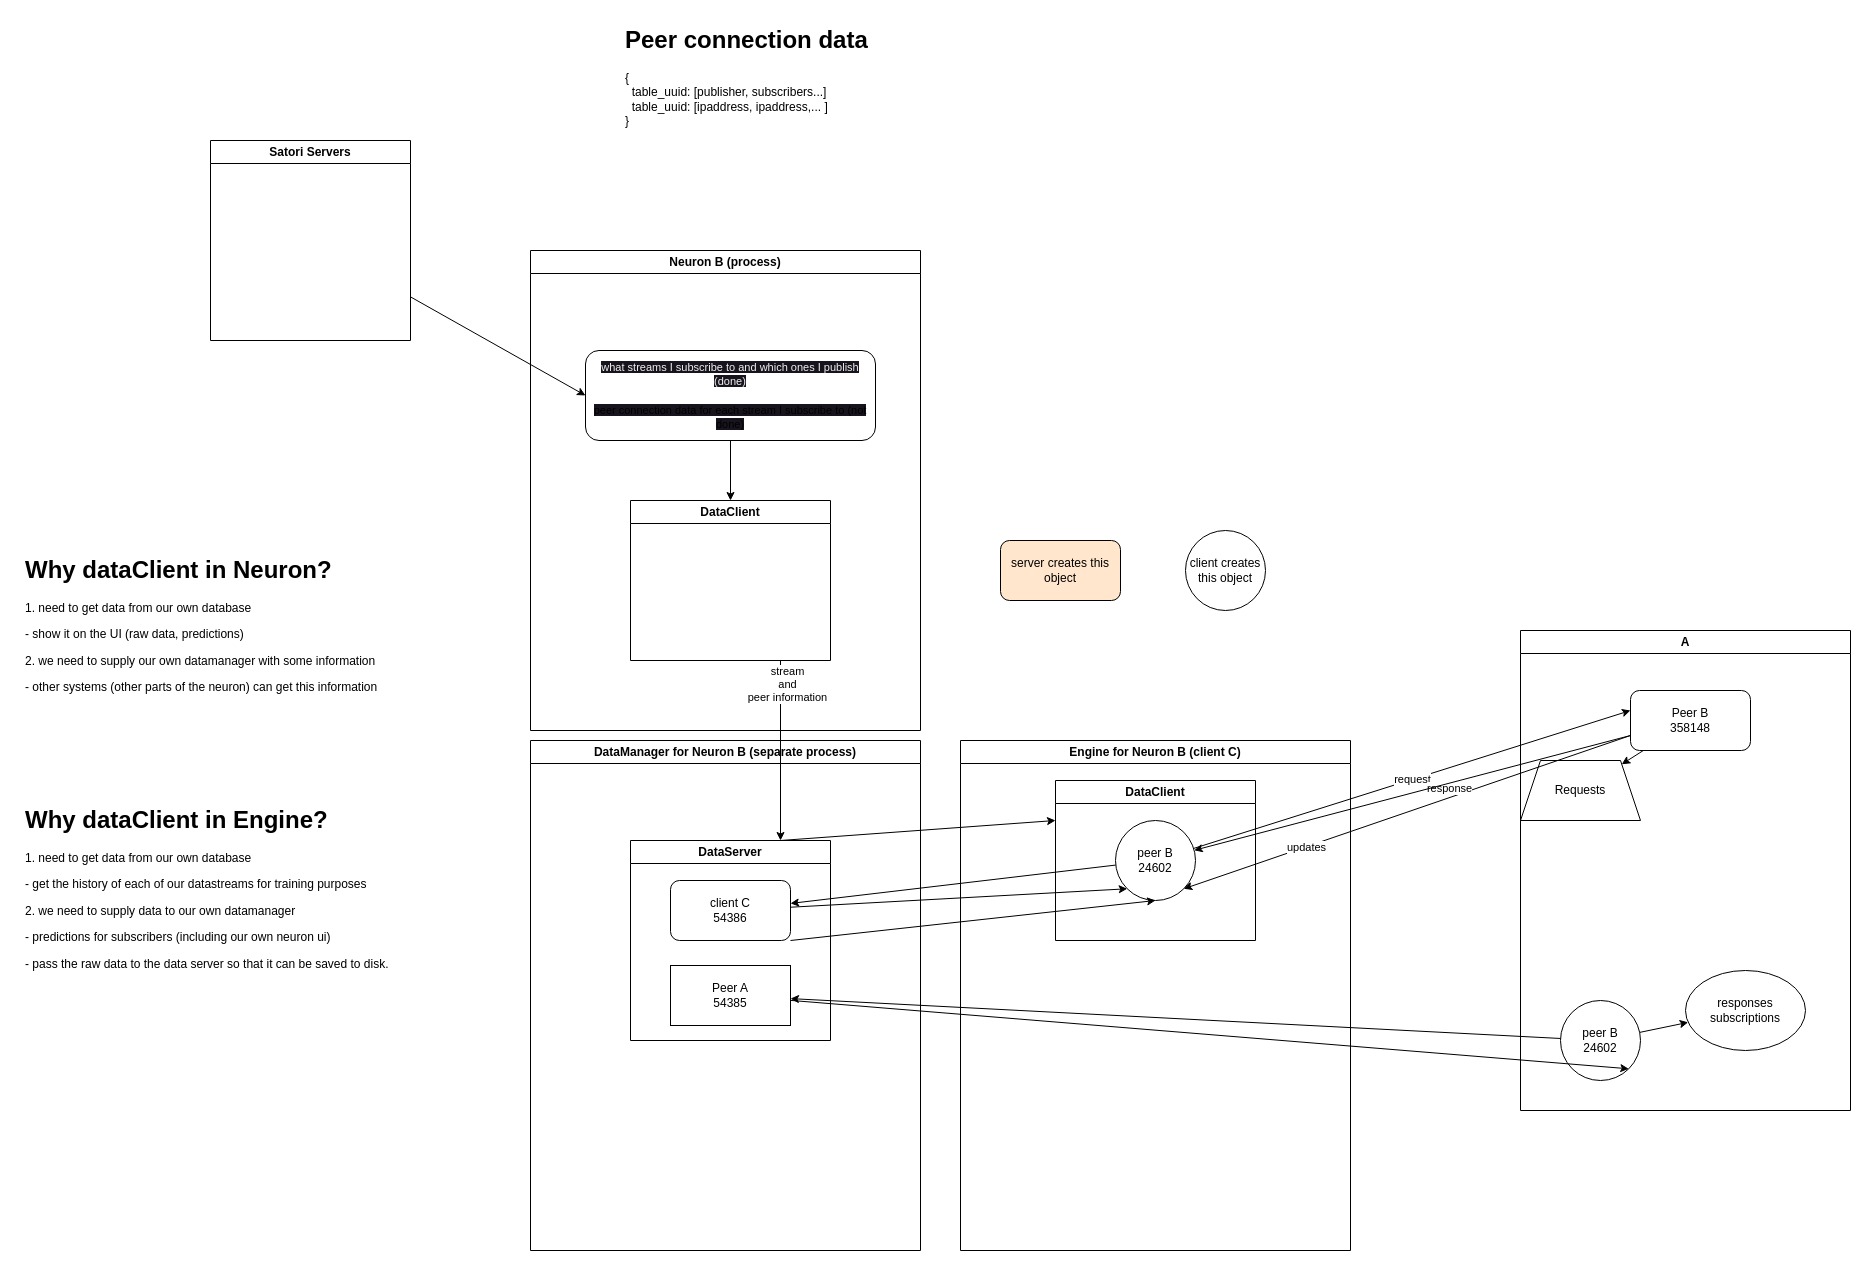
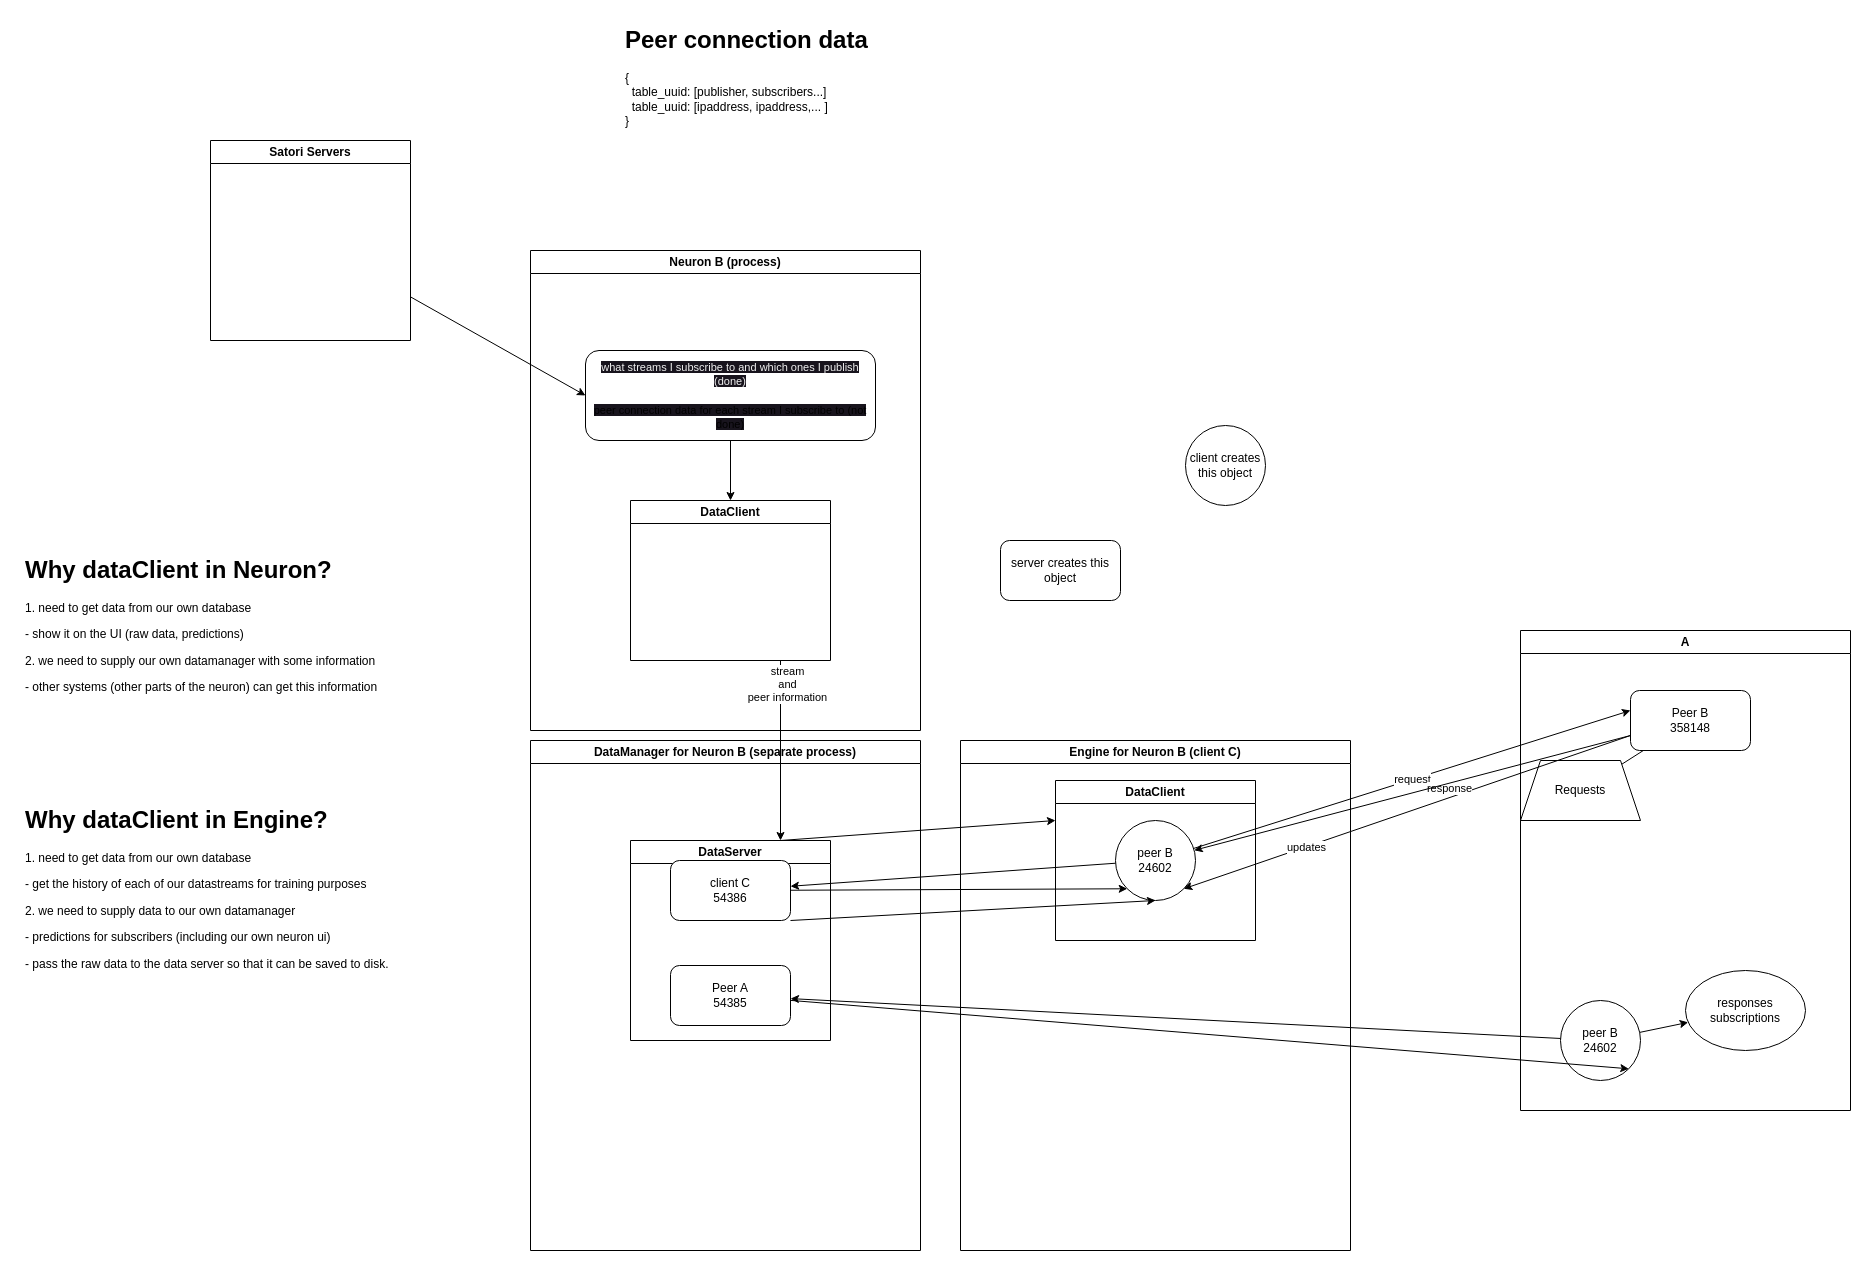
  <mxCell id="0" />
  <mxCell id="1" parent="0" />
  <mxCell id="2" value="A" style="swimlane;whiteSpace=wrap;html=1;" parent="1" vertex="1"><mxGeometry x="1520" y="630" width="330" height="480" as="geometry" /></mxCell>
- <mxCell id="3" style="edgeStyle=none;html=1;" parent="2" source="4" target="8" edge="1"><mxGeometry relative="1" as="geometry" /></mxCell>
+ <mxCell id="3" style="edgeStyle=none;html=1;endArrow=none;" parent="2" source="4" target="8" edge="1"><mxGeometry relative="1" as="geometry" /></mxCell>
  <mxCell id="4" value="Peer B&lt;br&gt;358148" style="rounded=1;whiteSpace=wrap;html=1;" parent="2" vertex="1"><mxGeometry x="110" y="60" width="120" height="60" as="geometry" /></mxCell>
  <mxCell id="5" value="peer B&lt;br&gt;24602" style="ellipse;whiteSpace=wrap;html=1;aspect=fixed;" parent="2" vertex="1"><mxGeometry x="40" y="370" width="80" height="80" as="geometry" /></mxCell>
  <mxCell id="6" value="responses&lt;br&gt;subscriptions" style="ellipse;whiteSpace=wrap;html=1;" parent="2" vertex="1"><mxGeometry x="165" y="340" width="120" height="80" as="geometry" /></mxCell>
  <mxCell id="7" style="edgeStyle=none;html=1;" parent="2" source="5" target="6" edge="1"><mxGeometry relative="1" as="geometry"><mxPoint x="224.375" y="240" as="targetPoint" /></mxGeometry></mxCell>
  <mxCell id="8" value="Requests" style="shape=trapezoid;perimeter=trapezoidPerimeter;whiteSpace=wrap;html=1;fixedSize=1;" parent="2" vertex="1"><mxGeometry y="130" width="120" height="60" as="geometry" /></mxCell>
  <mxCell id="9" value="Neuron B (process)" style="swimlane;whiteSpace=wrap;html=1;" parent="1" vertex="1"><mxGeometry x="530" y="250" width="390" height="480" as="geometry" /></mxCell>
  <mxCell id="10" value="DataClient" style="swimlane;whiteSpace=wrap;html=1;" parent="9" vertex="1"><mxGeometry x="100" y="250" width="200" height="160" as="geometry" /></mxCell>
  <mxCell id="11" style="edgeStyle=none;html=1;entryX=0.5;entryY=0;entryDx=0;entryDy=0;" parent="9" source="12" target="10" edge="1"><mxGeometry relative="1" as="geometry" /></mxCell>
  <mxCell id="12" value="&lt;span style=&quot;color: rgb(240, 240, 240); font-family: Helvetica; font-size: 11px; font-style: normal; font-variant-ligatures: normal; font-variant-caps: normal; font-weight: 400; letter-spacing: normal; orphans: 2; text-align: center; text-indent: 0px; text-transform: none; widows: 2; word-spacing: 0px; -webkit-text-stroke-width: 0px; background-color: rgb(24, 20, 29); text-decoration-thickness: initial; text-decoration-style: initial; text-decoration-color: initial; float: none; display: inline !important;&quot;&gt;what streams I subscribe to and which ones I publish (done)&lt;/span&gt;&lt;br&gt;&lt;br&gt;&lt;span style=&quot;font-size: 11px; background-color: rgb(24, 20, 29);&quot;&gt;peer connection data for each stream I subscribe to (not done)&lt;/span&gt;" style="rounded=1;whiteSpace=wrap;html=1;" parent="9" vertex="1"><mxGeometry x="55" y="100" width="290" height="90" as="geometry" /></mxCell>
  <mxCell id="13" value="request" style="edgeStyle=none;html=1;" parent="1" source="22" edge="1"><mxGeometry relative="1" as="geometry"><mxPoint x="1630" y="710" as="targetPoint" /></mxGeometry></mxCell>
- <mxCell id="14" value="client creates this object" style="ellipse;whiteSpace=wrap;html=1;aspect=fixed;" parent="1" vertex="1"><mxGeometry x="1185" y="530" width="80" height="80" as="geometry" /></mxCell>
- <mxCell id="15" value="server creates this object" style="rounded=1;whiteSpace=wrap;html=1;fillColor=#ffe6cc;" parent="1" vertex="1"><mxGeometry x="1000" width="120" height="60" as="geometry" y="540" /></mxCell>
+ <mxCell id="14" value="client creates this object" style="ellipse;whiteSpace=wrap;html=1;aspect=fixed;" parent="1" vertex="1"><mxGeometry x="1185" y="425" width="80" height="80" as="geometry" /></mxCell>
+ <mxCell id="15" value="server creates this object" style="rounded=1;whiteSpace=wrap;html=1;" parent="1" vertex="1"><mxGeometry x="1000" width="120" height="60" as="geometry" y="540" /></mxCell>
  <mxCell id="16" value="response" style="edgeStyle=none;html=1;entryX=1;entryY=1;entryDx=0;entryDy=0;exitX=0;exitY=0.75;exitDx=0;exitDy=0;" parent="1" source="4" target="22" edge="1"><mxGeometry x="-0.202" y="-8" relative="1" as="geometry"><mxPoint x="600" y="770" as="targetPoint" /><mxPoint x="-1" as="offset" /></mxGeometry></mxCell>
  <mxCell id="17" style="edgeStyle=none;html=1;" parent="1" source="5" target="29" edge="1"><mxGeometry relative="1" as="geometry" /></mxCell>
  <mxCell id="18" style="edgeStyle=none;html=1;entryX=1;entryY=1;entryDx=0;entryDy=0;" parent="1" source="29" target="5" edge="1"><mxGeometry relative="1" as="geometry" /></mxCell>
  <mxCell id="19" value="updates" style="edgeStyle=none;html=1;exitX=0;exitY=0.75;exitDx=0;exitDy=0;" parent="1" source="4" target="22" edge="1"><mxGeometry x="0.517" y="26" relative="1" as="geometry"><mxPoint as="offset" /></mxGeometry></mxCell>
  <mxCell id="20" value="Engine for Neuron B (client C)" style="swimlane;whiteSpace=wrap;html=1;" parent="1" vertex="1"><mxGeometry x="960" y="740" width="390" height="510" as="geometry" /></mxCell>
  <mxCell id="21" value="DataClient" style="swimlane;whiteSpace=wrap;html=1;" vertex="1" parent="20"><mxGeometry x="95" y="40" width="200" height="160" as="geometry" /></mxCell>
  <mxCell id="22" value="peer B&lt;br&gt;24602" style="ellipse;whiteSpace=wrap;html=1;aspect=fixed;" parent="21" vertex="1"><mxGeometry x="60" y="40" width="80" height="80" as="geometry" /></mxCell>
  <mxCell id="23" style="edgeStyle=none;html=1;" parent="1" source="22" target="28" edge="1"><mxGeometry relative="1" as="geometry" /></mxCell>
  <mxCell id="24" style="edgeStyle=none;html=1;entryX=0;entryY=1;entryDx=0;entryDy=0;" parent="1" source="28" target="22" edge="1"><mxGeometry relative="1" as="geometry" /></mxCell>
  <mxCell id="25" style="edgeStyle=none;html=1;entryX=0.5;entryY=1;entryDx=0;entryDy=0;exitX=1;exitY=1;exitDx=0;exitDy=0;" parent="1" source="28" target="22" edge="1"><mxGeometry relative="1" as="geometry" /></mxCell>
  <mxCell id="26" value="DataManager for Neuron B (separate process)" style="swimlane;whiteSpace=wrap;html=1;" parent="1" vertex="1"><mxGeometry x="530" y="740" width="390" height="510" as="geometry" /></mxCell>
  <mxCell id="27" value="DataServer" style="swimlane;whiteSpace=wrap;html=1;" parent="26" vertex="1"><mxGeometry x="100" y="100" width="200" height="200" as="geometry" /></mxCell>
- <mxCell id="28" value="client C&lt;br&gt;54386" style="rounded=1;whiteSpace=wrap;html=1;" parent="27" vertex="1"><mxGeometry x="40" y="40" width="120" height="60" as="geometry" /></mxCell>
- <mxCell id="29" value="Peer A&lt;br&gt;54385" style="whiteSpace=wrap;html=1;rounded=0;" parent="27" vertex="1"><mxGeometry x="40" y="125" width="120" height="60" as="geometry" /></mxCell>
+ <mxCell id="28" value="client C&lt;br&gt;54386" style="rounded=1;whiteSpace=wrap;html=1;" parent="27" vertex="1"><mxGeometry x="40" y="20" width="120" height="60" as="geometry" /></mxCell>
+ <mxCell id="29" value="Peer A&lt;br&gt;54385" style="rounded=1;whiteSpace=wrap;html=1;" parent="27" vertex="1"><mxGeometry x="40" y="125" width="120" height="60" as="geometry" /></mxCell>
  <mxCell id="30" value="stream&lt;br&gt;and&lt;br&gt;peer information&lt;br&gt;" style="edgeStyle=none;html=1;entryX=0.75;entryY=0;entryDx=0;entryDy=0;exitX=0.75;exitY=1;exitDx=0;exitDy=0;" parent="1" source="10" target="27" edge="1"><mxGeometry x="-0.734" y="7" relative="1" as="geometry"><mxPoint x="860" y="830" as="sourcePoint" /><mxPoint as="offset" /></mxGeometry></mxCell>
  <mxCell id="31" style="edgeStyle=none;html=1;entryX=0;entryY=0.5;entryDx=0;entryDy=0;" parent="1" source="32" target="12" edge="1"><mxGeometry relative="1" as="geometry" /></mxCell>
  <mxCell id="32" value="Satori Servers" style="swimlane;whiteSpace=wrap;html=1;" parent="1" vertex="1"><mxGeometry x="210" y="140" width="200" height="200" as="geometry" /></mxCell>
  <mxCell id="33" value="&lt;h1&gt;Peer connection data&lt;/h1&gt;&lt;p&gt;{&lt;br&gt;&amp;nbsp; table_uuid: [publisher, subscribers...]&lt;br&gt;&amp;nbsp; table_uuid: [ipaddress, ipaddress,... ]&lt;br&gt;}&lt;/p&gt;" style="text;html=1;strokeColor=none;fillColor=none;spacing=5;spacingTop=-20;whiteSpace=wrap;overflow=hidden;rounded=0;" parent="1" vertex="1"><mxGeometry x="620" y="20" width="440" height="120" as="geometry" /></mxCell>
  <mxCell id="34" value="&lt;h1&gt;Why dataClient in Neuron?&lt;/h1&gt;&lt;p&gt;1. need to get data from our own database&lt;/p&gt;&lt;p&gt;- show it on the UI (raw data, predictions)&lt;/p&gt;&lt;p&gt;2. we need to supply our own datamanager with some information&lt;/p&gt;&lt;p&gt;- other systems (other parts of the neuron) can get this information&lt;/p&gt;" style="text;html=1;strokeColor=none;fillColor=none;spacing=5;spacingTop=-20;whiteSpace=wrap;overflow=hidden;rounded=0;" vertex="1" parent="1"><mxGeometry x="20" y="550" width="490" height="170" as="geometry" /></mxCell>
  <mxCell id="35" value="&lt;h1&gt;Why dataClient in Engine?&lt;/h1&gt;&lt;p&gt;1. need to get data from our own database&lt;/p&gt;&lt;p&gt;- get the history of each of our datastreams for training purposes&lt;/p&gt;&lt;p&gt;2. we need to supply data to our own datamanager&lt;/p&gt;&lt;p&gt;&lt;span style=&quot;background-color: initial;&quot;&gt;- predictions for subscribers (including our own neuron ui)&lt;/span&gt;&lt;br&gt;&lt;/p&gt;&lt;p&gt;&lt;span style=&quot;background-color: initial;&quot;&gt;- pass the raw data to the data server so that it can be saved to disk.&lt;/span&gt;&lt;/p&gt;" style="text;html=1;strokeColor=none;fillColor=none;spacing=5;spacingTop=-20;whiteSpace=wrap;overflow=hidden;rounded=0;" vertex="1" parent="1"><mxGeometry x="20" y="800" width="490" height="210" as="geometry" /></mxCell>
  <mxCell id="36" style="edgeStyle=none;html=1;exitX=0.75;exitY=0;exitDx=0;exitDy=0;entryX=0;entryY=0.25;entryDx=0;entryDy=0;" edge="1" parent="1" source="27" target="21"><mxGeometry relative="1" as="geometry" /></mxCell>
